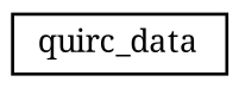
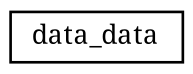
  digraph {
    rankdir=TB
    fontname="Noto Serif"
-   n1 [color=black fillcolor=white fontname="Noto Serif" fontsize=10 height=0.2 label=quirc_data shape=record style=filled width=0.4]
+   n1 [color=black fillcolor=white fontname="Noto Serif" fontsize=10 height=0.2 label=data_data shape=record style=filled width=0.4]
  }
